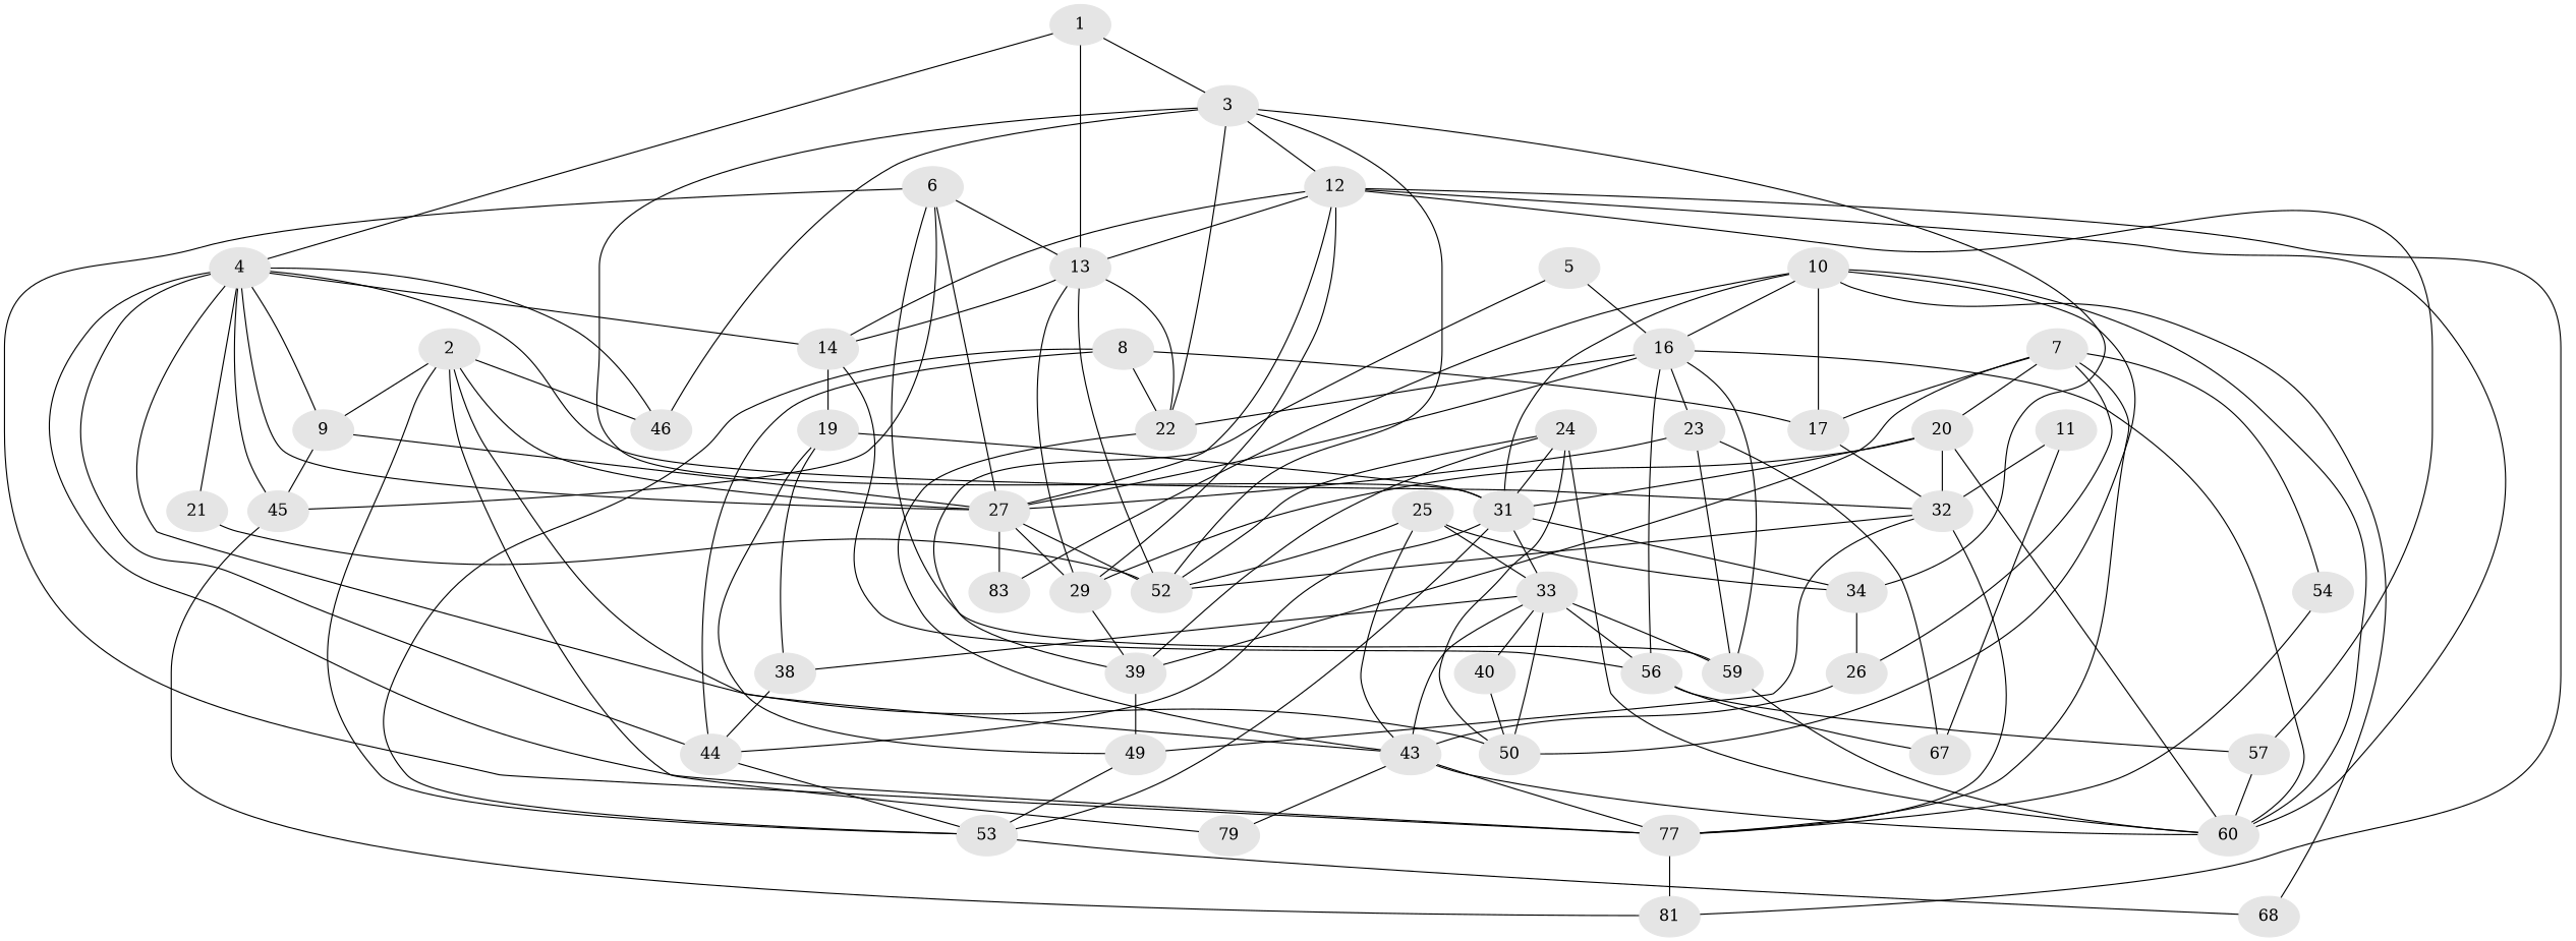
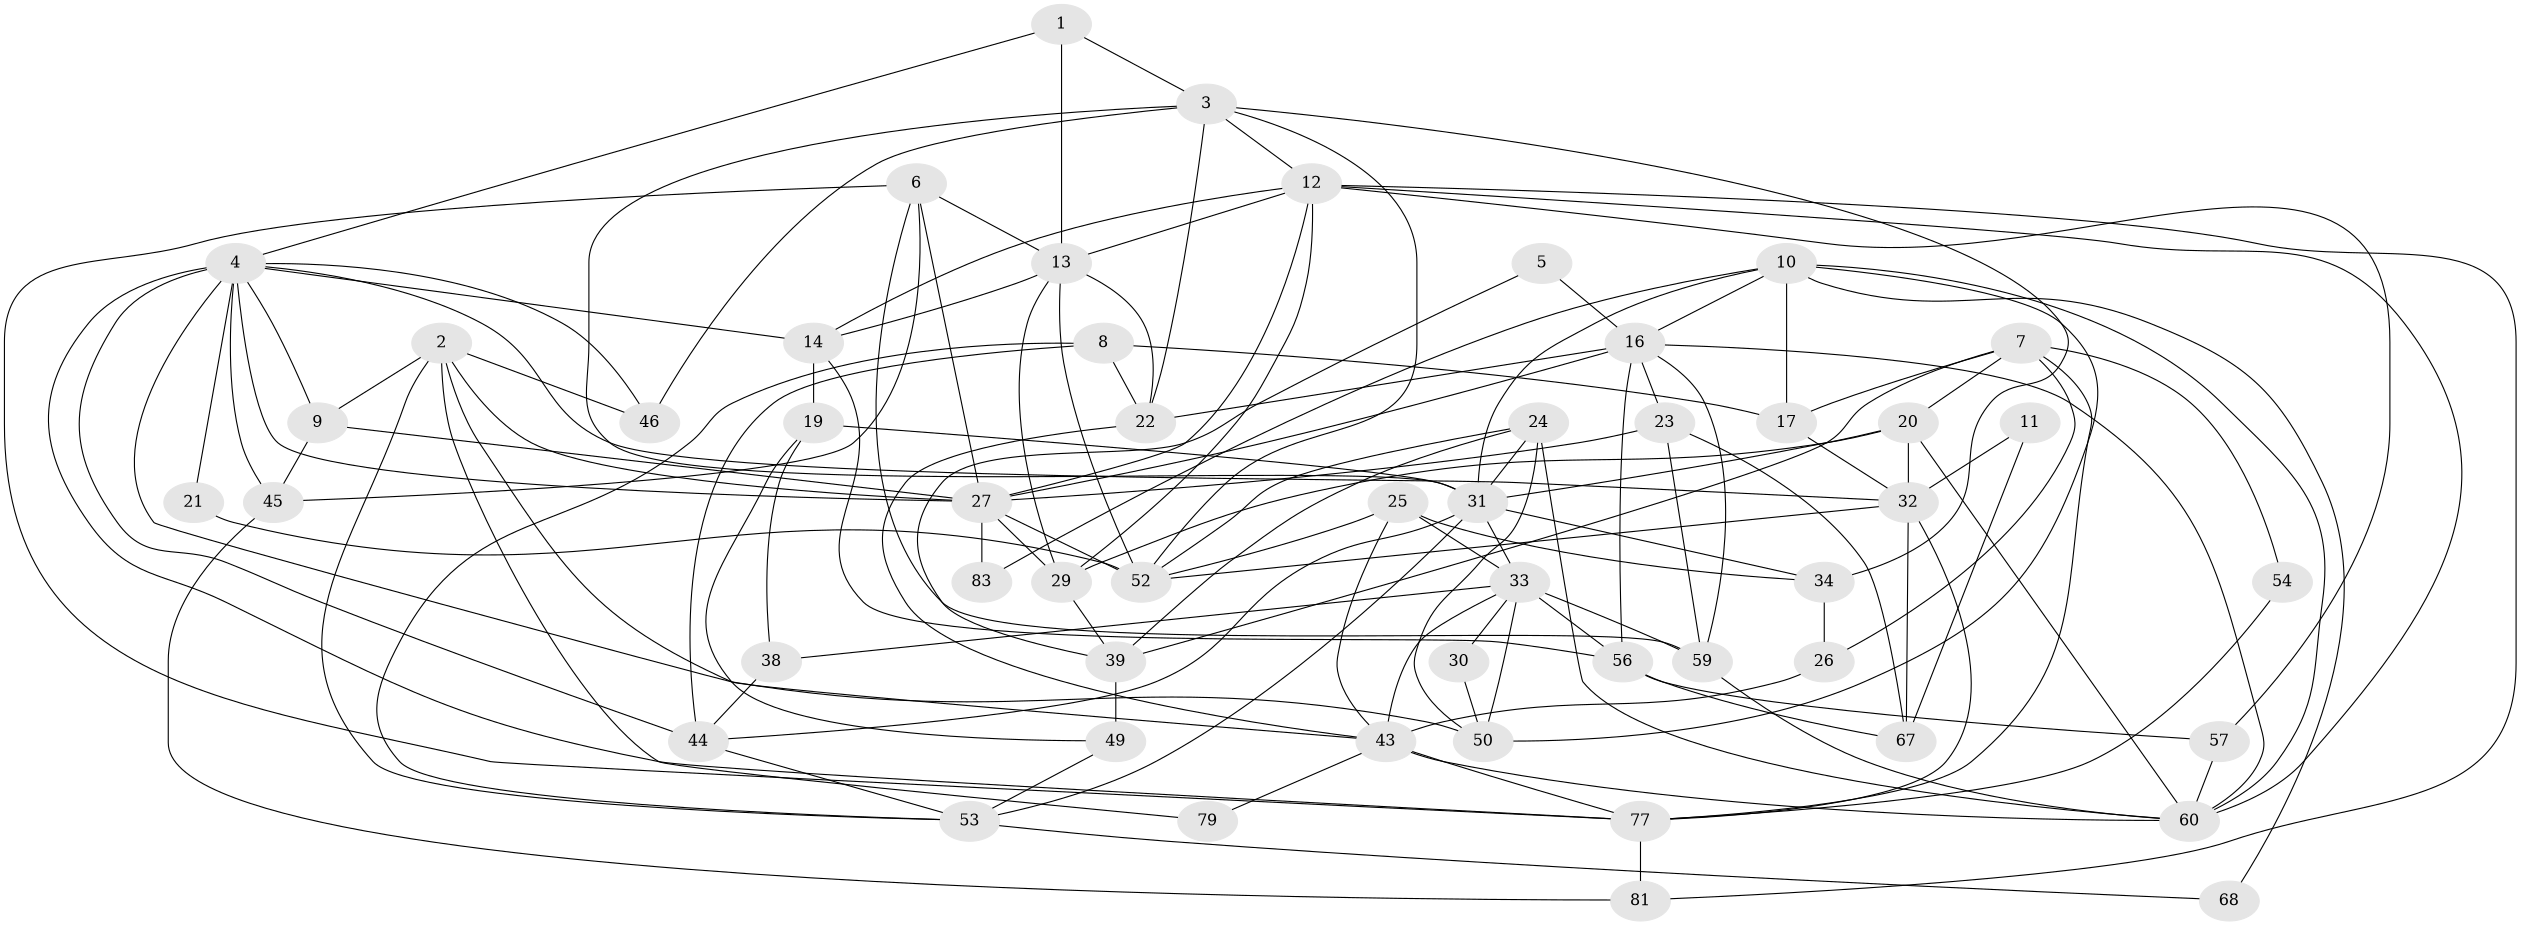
  graph {
    node [color=gray90 style=filled]
    3 [super="+72"]
    46 [super="+61"]
    12 [super="+42"]
    22 [super="+51"]
    31 [super="+62"]
    34
    52 [super="+63"]
    1
    4 [super="+30"]
    13 [super="+36"]
    9 [super="+41"]
    27 [super="+71"]
    14 [super="+85"]
    21
    32 [super="+70"]
    44 [super="+66"]
    45
    50 [super="+65"]
    77 [super="+78"]
    29 [super="+35"]
    2 [super="+55"]
    43 [super="+69"]
    53 [super="+74"]
    79
    83
    60 [super="+76"]
    68
    57
    81
    33 [super="+80"]
    26
    19
    56 [super="+82"]
    67 [super="+84"]
    16 [super="+18"]
    59 [super="+64"]
    23 [super="+73"]
    5
    39 [super="+47"]
    49
    6 [super="+15"]
    7 [super="+28"]
    17
    20 [super="+75"]
    54
    8
    10 [super="+48"]
    11
    38
    24 [super="+58"]
    25 [super="+37"]
-   40
+   40 [label=30]
    3 -- 46
    3 -- 12
    3 -- 22
    3 -- 31
    3 -- 34
    3 -- 52
    12 -- 13
    12 -- 27
    12 -- 14
    12 -- 29
    12 -- 60
    12 -- 57
    12 -- 81
    22 -- 43
    31 -- 34
    31 -- 44
    31 -- 53
    31 -- 33
    34 -- 26
    1 -- 3
    1 -- 4
    1 -- 13
    4 -- 46
    4 -- 9
    4 -- 27
    4 -- 14
    4 -- 21
    4 -- 32
    4 -- 44 [weight=2]
    4 -- 45
    4 -- 50
    4 -- 77
    13 -- 22
    13 -- 52
    13 -- 14
    13 -- 29
    9 -- 27
    9 -- 45
    27 -- 52
    27 -- 29
    27 -- 83
    14 -- 19
    14 -- 56
    21 -- 52
    32 -- 52
    32 -- 77
-   32 -- 49 [weight=2]
+   32 -- 67 [weight=2]
    44 -- 53
    45 -- 81
    77 -- 81
    29 -- 39
    2 -- 46
    2 -- 9
    2 -- 27
    2 -- 43
    2 -- 53
    2 -- 79
    43 -- 77
    43 -- 79
    43 -- 60
    53 -- 68
    57 -- 60
    33 -- 50 [weight=2]
    33 -- 43
    33 -- 56
    33 -- 59 [weight=2]
    33 -- 38
    33 -- 40
    26 -- 43
    19 -- 31
    19 -- 49
    19 -- 38
    56 -- 57
    56 -- 67 [weight=2]
    16 -- 22
    16 -- 27
    16 -- 60
    16 -- 56
    16 -- 59
    16 -- 23
    59 -- 60
    23 -- 27
    23 -- 67
    23 -- 59
    5 -- 16
    5 -- 39
    39 -- 49
    49 -- 53
    6 -- 13
    6 -- 27
    6 -- 45
    6 -- 77
    6 -- 59
    7 -- 77
    7 -- 26
    7 -- 39
    7 -- 17
    7 -- 20
    7 -- 54
    17 -- 32
    20 -- 31
    20 -- 32 [weight=2]
    20 -- 29
    20 -- 60
    54 -- 77
    8 -- 22
    8 -- 44
    8 -- 53
    8 -- 17
    10 -- 31
    10 -- 50
    10 -- 83
    10 -- 60
    10 -- 68
    10 -- 16
    10 -- 17
    11 -- 32
    11 -- 67
    38 -- 44
    24 -- 31
    24 -- 52
    24 -- 50
    24 -- 60
    24 -- 39
    25 -- 34
    25 -- 52
    25 -- 43
    25 -- 33
    40 -- 50
  }
